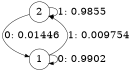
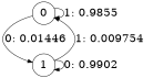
  digraph {
    node [fontsize=24 shape=circle]
    edge [fontsize=24]
-   0 [label=2]
+   0
    1
    0 -> 0 [label="1: 0.9855   "]
    0 -> 1 [label="0: 0.01446  "]
    1 -> 0 [label="1: 0.009754  "]
    1 -> 1 [label="0: 0.9902   "]
  }
